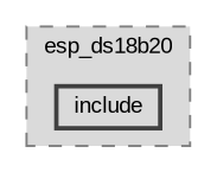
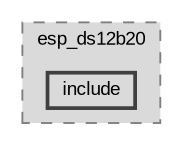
  digraph {
    compound=true
    fontname="Liberation Sans"
    n1 [color=grey25 fillcolor="#dadada" fontname="Liberation Sans" fontsize=10 height=0.2 label=include shape=box style="filled,bold" width=0.4]
    subgraph cluster_1 {
      bgcolor="#dadada"
      fontsize=10
-     label=esp_ds18b20
+     label=esp_ds12b20
      pencolor=grey50
      style="filled,dashed"
      n1
    }
  }
